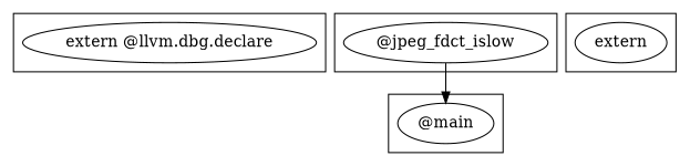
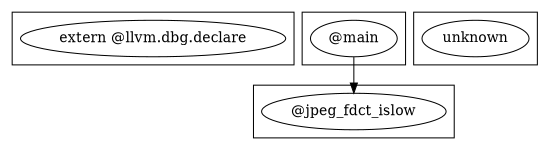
  digraph {
    n1 [label="extern @llvm.dbg.declare"]
    n2 [label="@main"]
    n3 [label="@jpeg_fdct_islow"]
-   n4 [label=extern]
+   n4 [label=unknown]
    subgraph cluster_1 {
      n1
    }
    subgraph cluster_2 {
      n2
    }
    subgraph cluster_3 {
      n3
    }
    subgraph cluster_4 {
      n4
    }
-   n3 -> n2
+   n2 -> n3
  }
